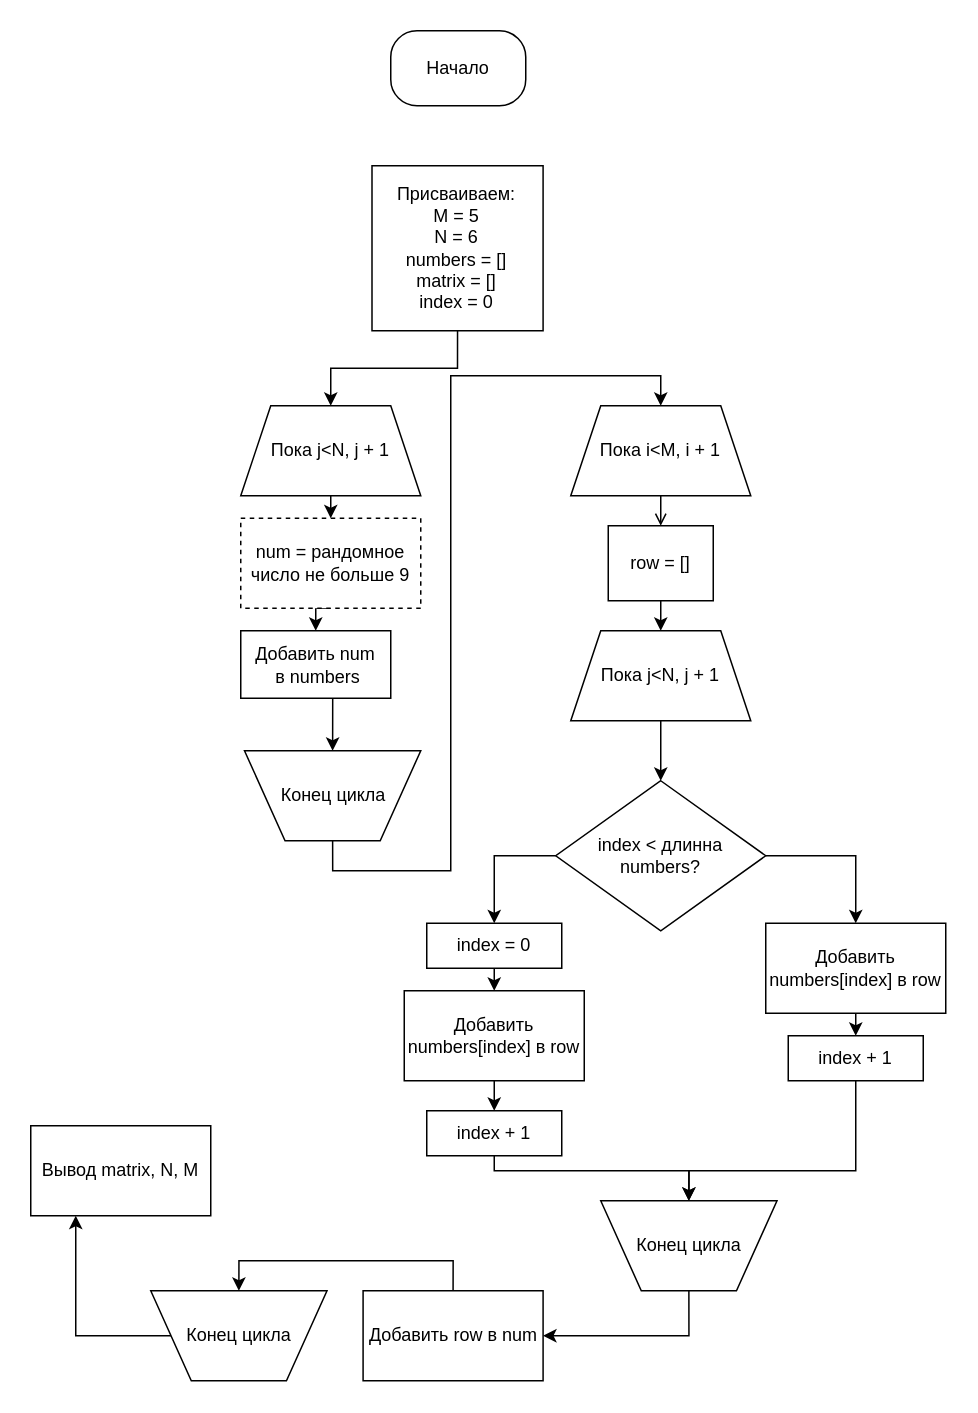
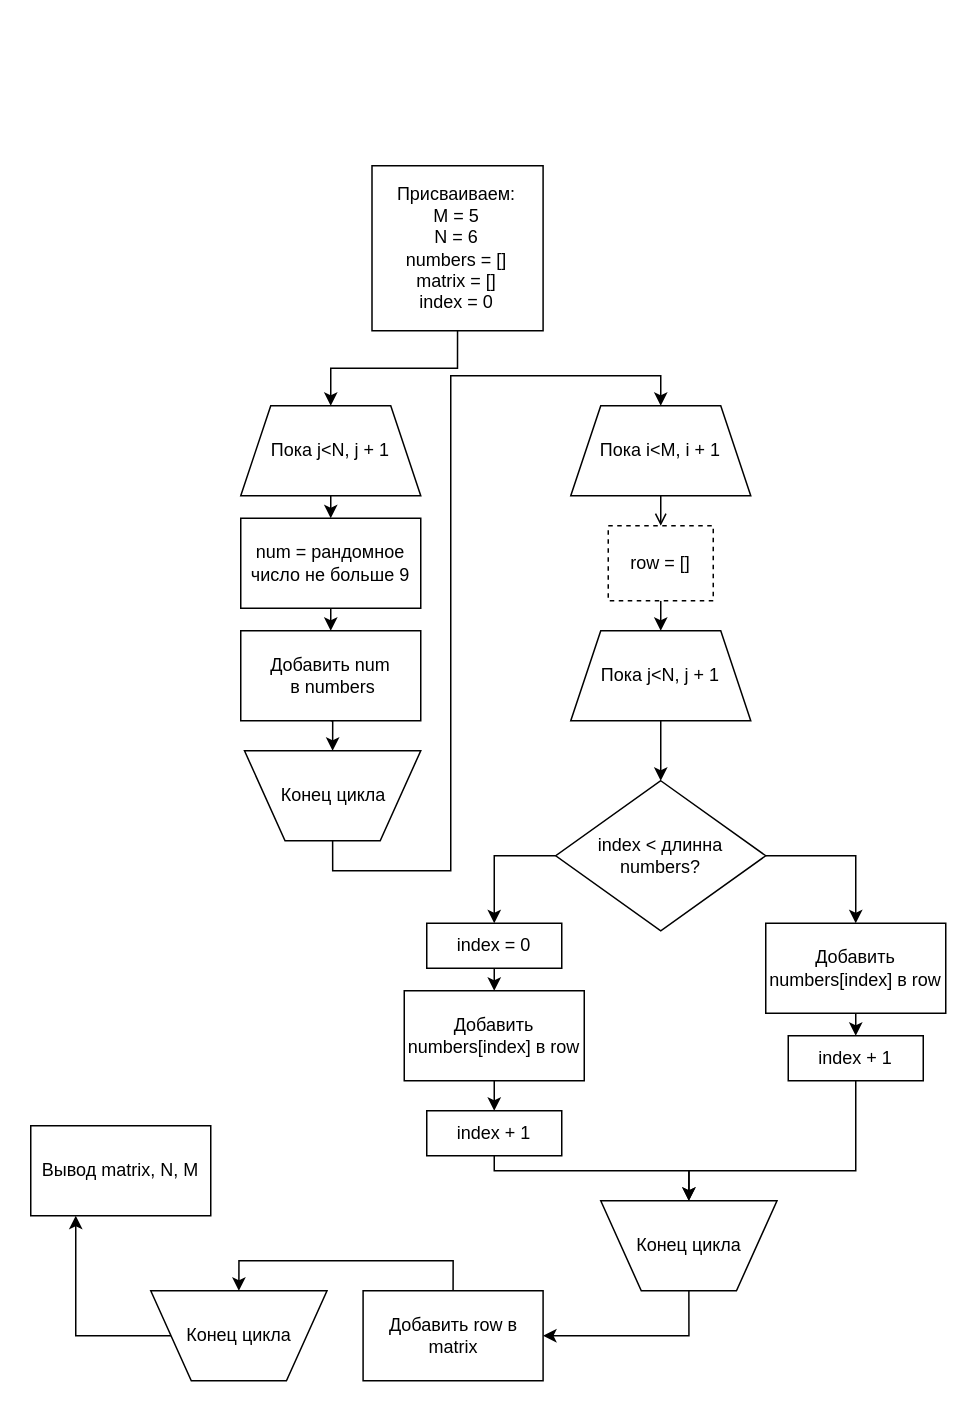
  <mxCell id="0" />
  <mxCell id="1" parent="0" />
- <mxCell id="2" value="Начало" style="rounded=1;whiteSpace=wrap;html=1;arcSize=35;" parent="1" vertex="1"><mxGeometry x="260" y="20" width="90" height="50" as="geometry" /></mxCell>
  <mxCell id="3" style="edgeStyle=orthogonalEdgeStyle;rounded=0;orthogonalLoop=1;jettySize=auto;html=1;exitX=0.5;exitY=1;exitDx=0;exitDy=0;entryX=0.5;entryY=0;entryDx=0;entryDy=0;" parent="1" source="4" target="6" edge="1"><mxGeometry relative="1" as="geometry" /></mxCell>
  <mxCell id="4" value="Пока j&amp;lt;N, j + 1" style="shape=trapezoid;perimeter=trapezoidPerimeter;whiteSpace=wrap;html=1;fixedSize=1;" parent="1" vertex="1"><mxGeometry x="160" y="270" width="120" height="60" as="geometry" /></mxCell>
  <mxCell id="5" style="edgeStyle=orthogonalEdgeStyle;rounded=0;orthogonalLoop=1;jettySize=auto;html=1;exitX=0.5;exitY=1;exitDx=0;exitDy=0;entryX=0.5;entryY=0;entryDx=0;entryDy=0;" parent="1" source="6" target="8" edge="1"><mxGeometry relative="1" as="geometry" /></mxCell>
- <mxCell id="6" value="num = рандомное число не больше 9" style="rounded=0;whiteSpace=wrap;html=1;dashed=1;" parent="1" vertex="1"><mxGeometry x="160" y="345" width="120" height="60" as="geometry" /></mxCell>
+ <mxCell id="6" value="num = рандомное число не больше 9" style="rounded=0;whiteSpace=wrap;html=1;" parent="1" vertex="1"><mxGeometry x="160" y="345" width="120" height="60" as="geometry" /></mxCell>
  <mxCell id="7" style="edgeStyle=orthogonalEdgeStyle;rounded=0;orthogonalLoop=1;jettySize=auto;html=1;exitX=0.5;exitY=1;exitDx=0;exitDy=0;entryX=0.5;entryY=0;entryDx=0;entryDy=0;" parent="1" source="8" target="10" edge="1"><mxGeometry relative="1" as="geometry" /></mxCell>
- <mxCell id="8" value="Добавить num&lt;br&gt;&amp;nbsp;в numbers" style="rounded=0;whiteSpace=wrap;html=1;" parent="1" vertex="1"><mxGeometry x="160" y="420" width="100" height="45" as="geometry" /></mxCell>
+ <mxCell id="8" value="Добавить num&lt;br&gt;&amp;nbsp;в numbers" style="rounded=0;whiteSpace=wrap;html=1;" parent="1" vertex="1"><mxGeometry x="160" y="420" width="120" height="60" as="geometry" /></mxCell>
  <mxCell id="9" style="edgeStyle=orthogonalEdgeStyle;rounded=0;orthogonalLoop=1;jettySize=auto;html=1;exitX=0.5;exitY=1;exitDx=0;exitDy=0;entryX=0.5;entryY=0;entryDx=0;entryDy=0;" edge="1" parent="1" source="10" target="14"><mxGeometry relative="1" as="geometry"><Array as="points"><mxPoint x="221" y="580" /><mxPoint x="300" y="580" /><mxPoint x="300" y="250" /><mxPoint x="440" y="250" /></Array></mxGeometry></mxCell>
  <mxCell id="10" value="Конец цикла" style="verticalLabelPosition=middle;verticalAlign=middle;html=1;shape=trapezoid;perimeter=trapezoidPerimeter;whiteSpace=wrap;size=0.23;arcSize=10;flipV=1;labelPosition=center;align=center;" parent="1" vertex="1"><mxGeometry x="162.5" y="500" width="117.5" height="60" as="geometry" /></mxCell>
  <mxCell id="11" style="edgeStyle=orthogonalEdgeStyle;rounded=0;orthogonalLoop=1;jettySize=auto;html=1;exitX=0.5;exitY=1;exitDx=0;exitDy=0;entryX=0.5;entryY=0;entryDx=0;entryDy=0;" edge="1" parent="1" source="12" target="4"><mxGeometry relative="1" as="geometry" /></mxCell>
  <mxCell id="12" value="Присваиваем:&lt;br&gt;&lt;span style=&quot;background-color: initial;&quot;&gt;M = 5&lt;/span&gt;&lt;br&gt;&lt;div&gt;&lt;div&gt;&lt;span style=&quot;background-color: initial;&quot;&gt;N = 6&lt;/span&gt;&lt;/div&gt;&lt;div&gt;&lt;span style=&quot;background-color: initial;&quot;&gt;numbers = []&lt;/span&gt;&lt;/div&gt;&lt;div&gt;&lt;span style=&quot;background-color: initial;&quot;&gt;matrix = []&lt;/span&gt;&lt;/div&gt;&lt;div&gt;&lt;span style=&quot;background-color: initial;&quot;&gt;index = 0&lt;/span&gt;&lt;/div&gt;&lt;/div&gt;" style="rounded=0;whiteSpace=wrap;html=1;" parent="1" vertex="1"><mxGeometry x="247.5" y="110" width="114.06" height="110" as="geometry" /></mxCell>
  <mxCell id="13" style="edgeStyle=orthogonalEdgeStyle;rounded=0;orthogonalLoop=1;jettySize=auto;html=1;exitX=0.5;exitY=1;exitDx=0;exitDy=0;entryX=0.5;entryY=0;entryDx=0;entryDy=0;endArrow=open;" edge="1" parent="1" source="14" target="18"><mxGeometry relative="1" as="geometry" /></mxCell>
  <mxCell id="14" value="Пока i&amp;lt;M, i + 1" style="shape=trapezoid;perimeter=trapezoidPerimeter;whiteSpace=wrap;html=1;fixedSize=1;" vertex="1" parent="1"><mxGeometry x="380" y="270" width="120" height="60" as="geometry" /></mxCell>
  <mxCell id="15" style="edgeStyle=orthogonalEdgeStyle;rounded=0;orthogonalLoop=1;jettySize=auto;html=1;exitX=0.5;exitY=1;exitDx=0;exitDy=0;entryX=1;entryY=0.5;entryDx=0;entryDy=0;" edge="1" parent="1" source="16" target="37"><mxGeometry relative="1" as="geometry" /></mxCell>
  <mxCell id="16" value="Конец цикла" style="verticalLabelPosition=middle;verticalAlign=middle;html=1;shape=trapezoid;perimeter=trapezoidPerimeter;whiteSpace=wrap;size=0.23;arcSize=10;flipV=1;labelPosition=center;align=center;" vertex="1" parent="1"><mxGeometry x="400" y="800" width="117.5" height="60" as="geometry" /></mxCell>
  <mxCell id="17" style="edgeStyle=orthogonalEdgeStyle;rounded=0;orthogonalLoop=1;jettySize=auto;html=1;exitX=0.5;exitY=1;exitDx=0;exitDy=0;entryX=0.5;entryY=0;entryDx=0;entryDy=0;" edge="1" parent="1" source="18" target="20"><mxGeometry relative="1" as="geometry" /></mxCell>
- <mxCell id="18" value="row = []" style="rounded=0;whiteSpace=wrap;html=1;" vertex="1" parent="1"><mxGeometry x="405" y="350" width="70" height="50" as="geometry" /></mxCell>
+ <mxCell id="18" value="row = []" style="rounded=0;whiteSpace=wrap;html=1;dashed=1;" vertex="1" parent="1"><mxGeometry x="405" y="350" width="70" height="50" as="geometry" /></mxCell>
  <mxCell id="19" style="edgeStyle=orthogonalEdgeStyle;rounded=0;orthogonalLoop=1;jettySize=auto;html=1;exitX=0.5;exitY=1;exitDx=0;exitDy=0;entryX=0.5;entryY=0;entryDx=0;entryDy=0;" edge="1" parent="1" source="20" target="25"><mxGeometry relative="1" as="geometry" /></mxCell>
  <mxCell id="20" value="Пока j&amp;lt;N, j + 1" style="shape=trapezoid;perimeter=trapezoidPerimeter;whiteSpace=wrap;html=1;fixedSize=1;" vertex="1" parent="1"><mxGeometry x="380" y="420" width="120" height="60" as="geometry" /></mxCell>
  <mxCell id="21" style="edgeStyle=orthogonalEdgeStyle;rounded=0;orthogonalLoop=1;jettySize=auto;html=1;exitX=0;exitY=0.5;exitDx=0;exitDy=0;entryX=0.25;entryY=1;entryDx=0;entryDy=0;" edge="1" parent="1" source="22" target="38"><mxGeometry relative="1" as="geometry"><Array as="points"><mxPoint x="50" y="890" /></Array></mxGeometry></mxCell>
  <mxCell id="22" value="Конец цикла" style="verticalLabelPosition=middle;verticalAlign=middle;html=1;shape=trapezoid;perimeter=trapezoidPerimeter;whiteSpace=wrap;size=0.23;arcSize=10;flipV=1;labelPosition=center;align=center;" vertex="1" parent="1"><mxGeometry x="100" y="860" width="117.5" height="60" as="geometry" /></mxCell>
  <mxCell id="23" style="edgeStyle=orthogonalEdgeStyle;rounded=0;orthogonalLoop=1;jettySize=auto;html=1;exitX=1;exitY=0.5;exitDx=0;exitDy=0;entryX=0.5;entryY=0;entryDx=0;entryDy=0;" edge="1" parent="1" source="25" target="27"><mxGeometry relative="1" as="geometry" /></mxCell>
  <mxCell id="24" style="edgeStyle=orthogonalEdgeStyle;rounded=0;orthogonalLoop=1;jettySize=auto;html=1;exitX=0;exitY=0.5;exitDx=0;exitDy=0;entryX=0.5;entryY=0;entryDx=0;entryDy=0;" edge="1" parent="1" source="25" target="35"><mxGeometry relative="1" as="geometry" /></mxCell>
  <mxCell id="25" value="index &amp;lt; длинна numbers?" style="rhombus;whiteSpace=wrap;html=1;" vertex="1" parent="1"><mxGeometry x="370" y="520" width="140" height="100" as="geometry" /></mxCell>
  <mxCell id="26" style="edgeStyle=orthogonalEdgeStyle;rounded=0;orthogonalLoop=1;jettySize=auto;html=1;exitX=0.5;exitY=1;exitDx=0;exitDy=0;entryX=0.5;entryY=0;entryDx=0;entryDy=0;" edge="1" parent="1" source="27" target="29"><mxGeometry relative="1" as="geometry" /></mxCell>
  <mxCell id="27" value="Добавить numbers[index] в row" style="rounded=0;whiteSpace=wrap;html=1;" vertex="1" parent="1"><mxGeometry x="510" y="615" width="120" height="60" as="geometry" /></mxCell>
  <mxCell id="28" style="edgeStyle=orthogonalEdgeStyle;rounded=0;orthogonalLoop=1;jettySize=auto;html=1;exitX=0.5;exitY=1;exitDx=0;exitDy=0;entryX=0.5;entryY=0;entryDx=0;entryDy=0;" edge="1" parent="1" source="29" target="16"><mxGeometry relative="1" as="geometry"><Array as="points"><mxPoint x="570" y="780" /><mxPoint x="459" y="780" /></Array></mxGeometry></mxCell>
  <mxCell id="29" value="index + 1" style="rounded=0;whiteSpace=wrap;html=1;" vertex="1" parent="1"><mxGeometry x="525" y="690" width="90" height="30" as="geometry" /></mxCell>
  <mxCell id="30" style="edgeStyle=orthogonalEdgeStyle;rounded=0;orthogonalLoop=1;jettySize=auto;html=1;exitX=0.5;exitY=1;exitDx=0;exitDy=0;entryX=0.5;entryY=0;entryDx=0;entryDy=0;" edge="1" parent="1" source="31" target="33"><mxGeometry relative="1" as="geometry" /></mxCell>
  <mxCell id="31" value="Добавить numbers[index] в row" style="rounded=0;whiteSpace=wrap;html=1;" vertex="1" parent="1"><mxGeometry x="269" y="660" width="120" height="60" as="geometry" /></mxCell>
  <mxCell id="32" style="edgeStyle=orthogonalEdgeStyle;rounded=0;orthogonalLoop=1;jettySize=auto;html=1;exitX=0.5;exitY=1;exitDx=0;exitDy=0;entryX=0.5;entryY=0;entryDx=0;entryDy=0;" edge="1" parent="1" source="33" target="16"><mxGeometry relative="1" as="geometry"><Array as="points"><mxPoint x="329" y="780" /><mxPoint x="459" y="780" /></Array></mxGeometry></mxCell>
  <mxCell id="33" value="index + 1" style="rounded=0;whiteSpace=wrap;html=1;" vertex="1" parent="1"><mxGeometry x="284" y="740" width="90" height="30" as="geometry" /></mxCell>
  <mxCell id="34" style="edgeStyle=orthogonalEdgeStyle;rounded=0;orthogonalLoop=1;jettySize=auto;html=1;exitX=0.5;exitY=1;exitDx=0;exitDy=0;entryX=0.5;entryY=0;entryDx=0;entryDy=0;" edge="1" parent="1" source="35" target="31"><mxGeometry relative="1" as="geometry" /></mxCell>
  <mxCell id="35" value="index = 0" style="rounded=0;whiteSpace=wrap;html=1;" vertex="1" parent="1"><mxGeometry x="284" y="615" width="90" height="30" as="geometry" /></mxCell>
  <mxCell id="36" style="edgeStyle=orthogonalEdgeStyle;rounded=0;orthogonalLoop=1;jettySize=auto;html=1;exitX=0.5;exitY=0;exitDx=0;exitDy=0;entryX=0.5;entryY=0;entryDx=0;entryDy=0;" edge="1" parent="1" source="37" target="22"><mxGeometry relative="1" as="geometry" /></mxCell>
- <mxCell id="37" value="Добавить row в num" style="rounded=0;whiteSpace=wrap;html=1;" vertex="1" parent="1"><mxGeometry x="241.56" y="860" width="120" height="60" as="geometry" /></mxCell>
+ <mxCell id="37" value="Добавить row в matrix" style="rounded=0;whiteSpace=wrap;html=1;" vertex="1" parent="1"><mxGeometry x="241.56" y="860" width="120" height="60" as="geometry" /></mxCell>
  <mxCell id="38" value="Вывод matrix, N, M" style="rounded=0;whiteSpace=wrap;html=1;" vertex="1" parent="1"><mxGeometry x="20" y="750" width="120" height="60" as="geometry" /></mxCell>
